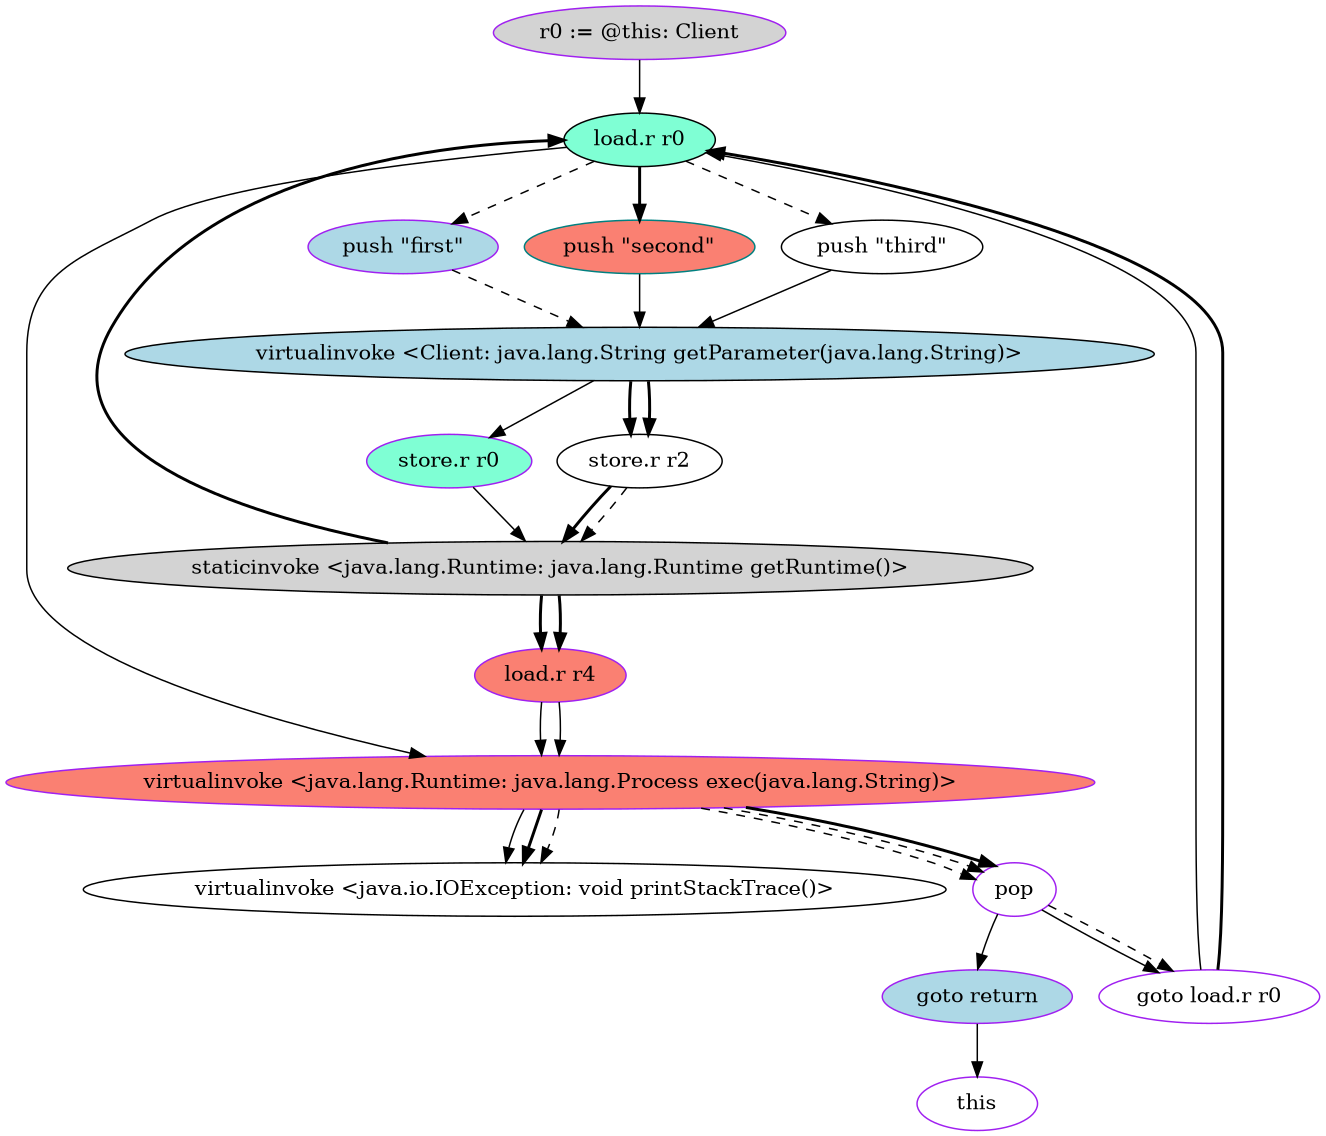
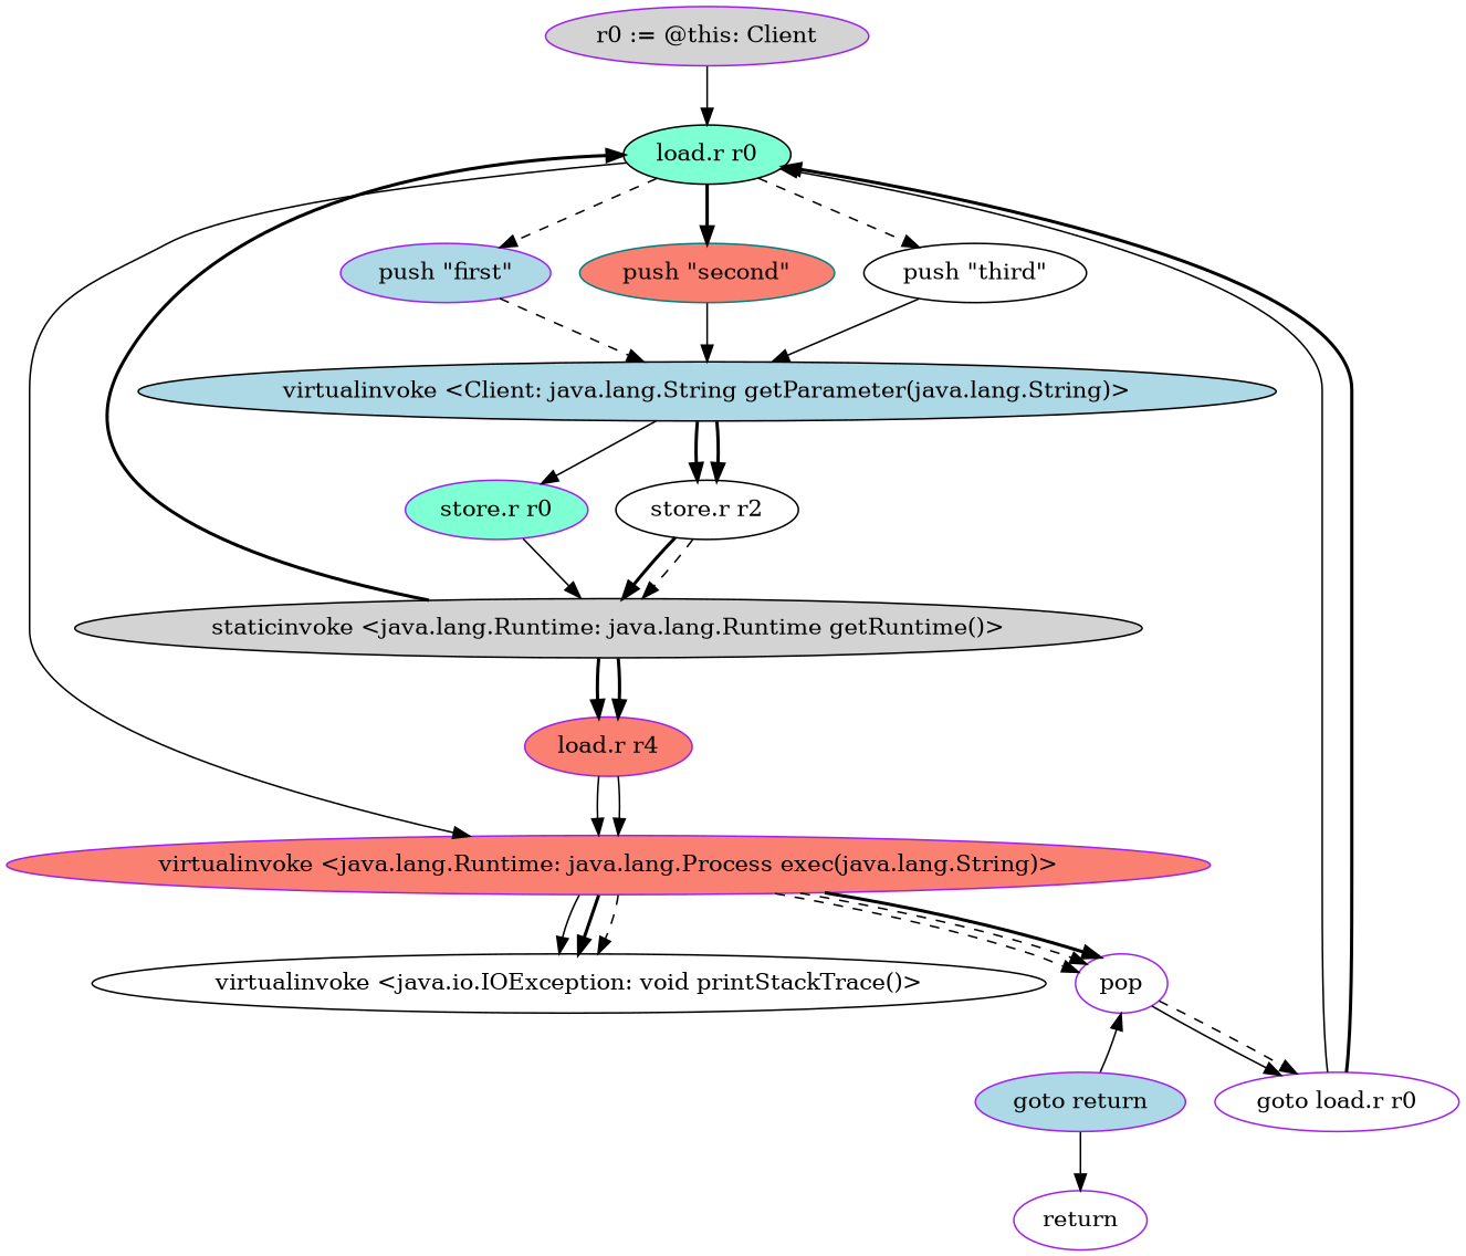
  digraph {
    node [color=purple fillcolor=white style=filled]
    edge [style=solid]
    "r0 := @this: Client" [fillcolor=lightgrey]
    "load.r r0" [color=black fillcolor=aquamarine]
    "push \"first\"" [fillcolor=lightblue]
    "virtualinvoke <java.lang.Runtime: java.lang.Process exec(java.lang.String)>" [fillcolor=salmon]
    "push \"second\"" [color=teal fillcolor=salmon]
    "push \"third\"" [color=black]
    "virtualinvoke <Client: java.lang.String getParameter(java.lang.String)>" [color=black fillcolor=lightblue]
    pop
    "virtualinvoke <java.io.IOException: void printStackTrace()>" [color=black]
    "store.r r2" [color=black]
    "store.r r0" [fillcolor=aquamarine]
    "staticinvoke <java.lang.Runtime: java.lang.Runtime getRuntime()>" [color=black fillcolor=lightgrey]
    n13 [fillcolor=salmon label="load.r r4"]
    "goto load.r r0"
    "goto return" [fillcolor=lightblue]
-   return [label=this]
+   return
    "r0 := @this: Client" -> "load.r r0"
    "load.r r0" -> "push \"first\"" [style=dashed]
    "load.r r0" -> "virtualinvoke <java.lang.Runtime: java.lang.Process exec(java.lang.String)>"
    "load.r r0" -> "push \"second\"" [style=bold]
    "load.r r0" -> "push \"third\"" [style=dashed]
    "push \"first\"" -> "virtualinvoke <Client: java.lang.String getParameter(java.lang.String)>" [style=dashed]
    "virtualinvoke <java.lang.Runtime: java.lang.Process exec(java.lang.String)>" -> pop [style=dashed]
    "virtualinvoke <java.lang.Runtime: java.lang.Process exec(java.lang.String)>" -> pop [style=dashed]
    "virtualinvoke <java.lang.Runtime: java.lang.Process exec(java.lang.String)>" -> pop [style=bold]
    "virtualinvoke <java.lang.Runtime: java.lang.Process exec(java.lang.String)>" -> "virtualinvoke <java.io.IOException: void printStackTrace()>"
    "virtualinvoke <java.lang.Runtime: java.lang.Process exec(java.lang.String)>" -> "virtualinvoke <java.io.IOException: void printStackTrace()>" [style=bold]
    "virtualinvoke <java.lang.Runtime: java.lang.Process exec(java.lang.String)>" -> "virtualinvoke <java.io.IOException: void printStackTrace()>" [style=dashed]
    "push \"second\"" -> "virtualinvoke <Client: java.lang.String getParameter(java.lang.String)>"
    "push \"third\"" -> "virtualinvoke <Client: java.lang.String getParameter(java.lang.String)>"
    "virtualinvoke <Client: java.lang.String getParameter(java.lang.String)>" -> "store.r r2" [style=bold]
    "virtualinvoke <Client: java.lang.String getParameter(java.lang.String)>" -> "store.r r2" [style=bold]
    "virtualinvoke <Client: java.lang.String getParameter(java.lang.String)>" -> "store.r r0"
    pop -> "goto load.r r0"
    pop -> "goto load.r r0" [style=dashed]
-   pop -> "goto return"
+   "goto return" -> pop
    "store.r r2" -> "staticinvoke <java.lang.Runtime: java.lang.Runtime getRuntime()>" [style=bold]
    "store.r r2" -> "staticinvoke <java.lang.Runtime: java.lang.Runtime getRuntime()>" [style=dashed]
    "store.r r0" -> "staticinvoke <java.lang.Runtime: java.lang.Runtime getRuntime()>"
    "staticinvoke <java.lang.Runtime: java.lang.Runtime getRuntime()>" -> "load.r r0" [style=bold]
    "staticinvoke <java.lang.Runtime: java.lang.Runtime getRuntime()>" -> n13 [style=bold]
    "staticinvoke <java.lang.Runtime: java.lang.Runtime getRuntime()>" -> n13 [style=bold]
    n13 -> "virtualinvoke <java.lang.Runtime: java.lang.Process exec(java.lang.String)>"
    n13 -> "virtualinvoke <java.lang.Runtime: java.lang.Process exec(java.lang.String)>"
    "goto load.r r0" -> "load.r r0"
    "goto load.r r0" -> "load.r r0" [style=bold]
    "goto return" -> return
  }
